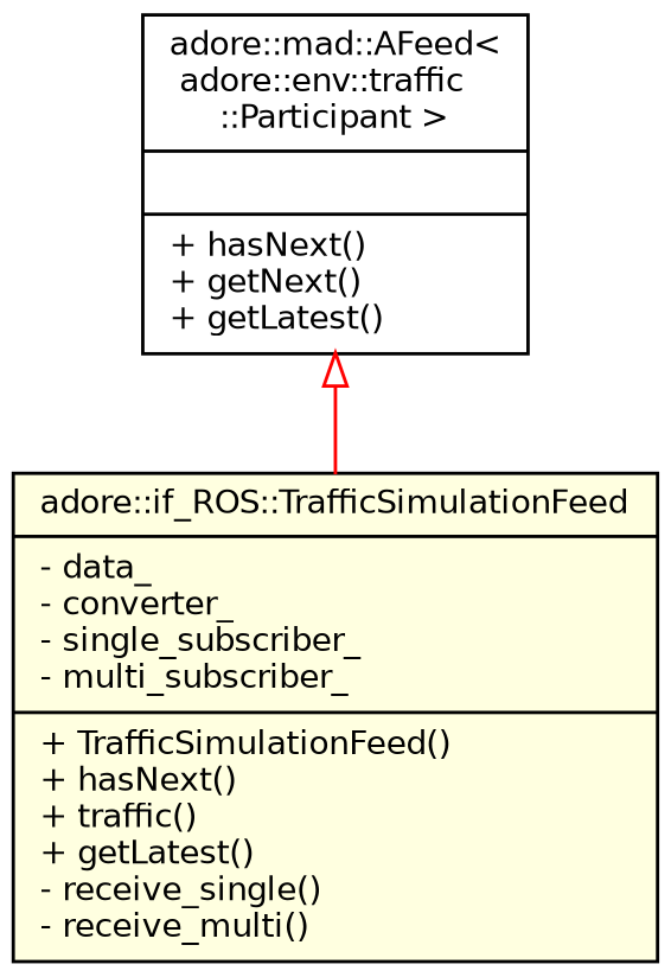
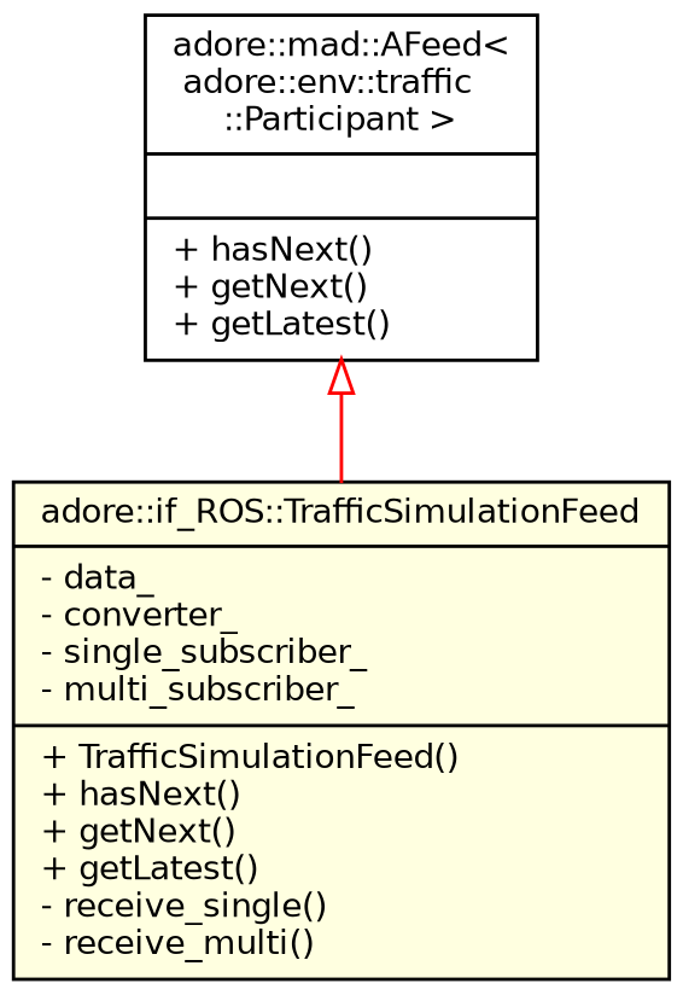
  digraph {
    node [color=black fontname=Helvetica fontsize=10 shape=record style=filled]
-   n1 [fillcolor=lightyellow fontcolor=black height=0.2 label="{adore::if_ROS::TrafficSimulationFeed\n|- data_\l- converter_\l- single_subscriber_\l- multi_subscriber_\l|+ TrafficSimulationFeed()\l+ hasNext()\l+ traffic()\l+ getLatest()\l- receive_single()\l- receive_multi()\l}" width=0.4]
+   n1 [fillcolor=lightyellow fontcolor=black height=0.2 label="{adore::if_ROS::TrafficSimulationFeed\n|- data_\l- converter_\l- single_subscriber_\l- multi_subscriber_\l|+ TrafficSimulationFeed()\l+ hasNext()\l+ getNext()\l+ getLatest()\l- receive_single()\l- receive_multi()\l}" width=0.4]
    n2 [fillcolor=white height=0.2 label="{adore::mad::AFeed\<\l adore::env::traffic\l::Participant \>\n||+ hasNext()\l+ getNext()\l+ getLatest()\l}" width=0.4]
    n2 -> n1 [arrowtail=onormal color=red dir=back fontname=Helvetica fontsize=10 labelfontname=Helvetica labelfontsize=10 style=solid]
  }
